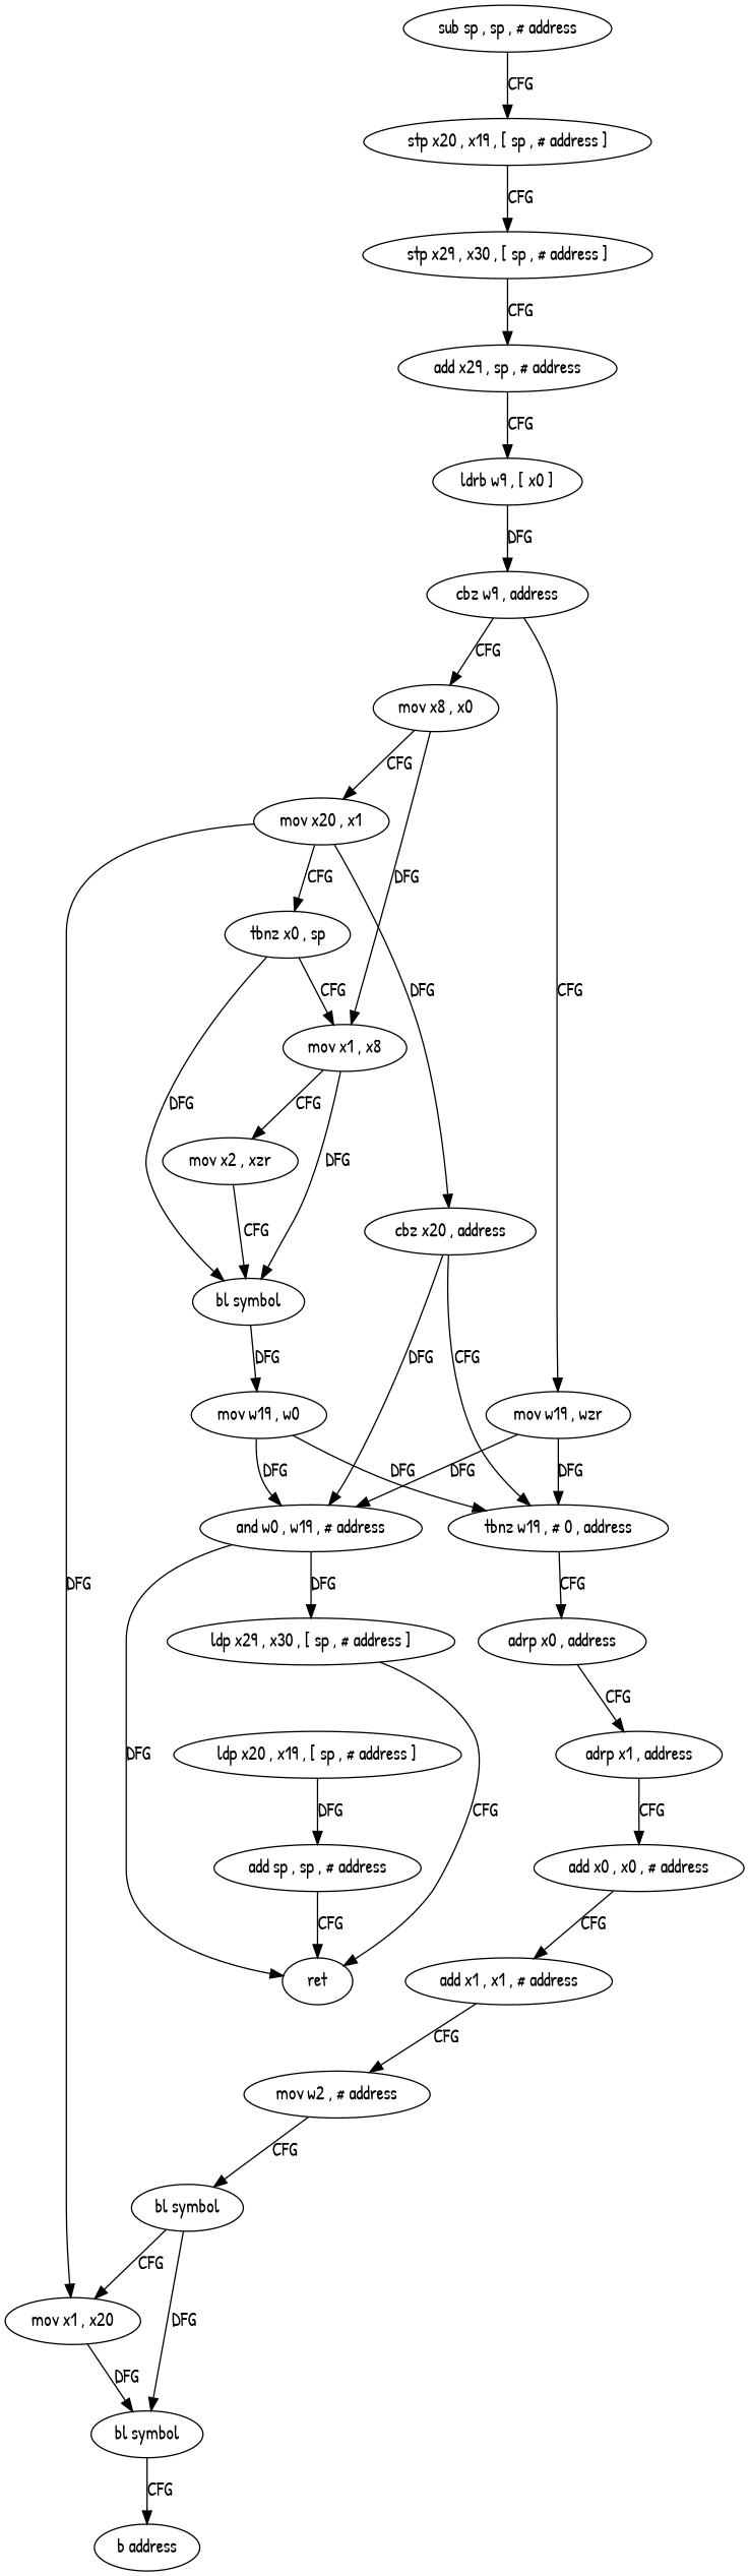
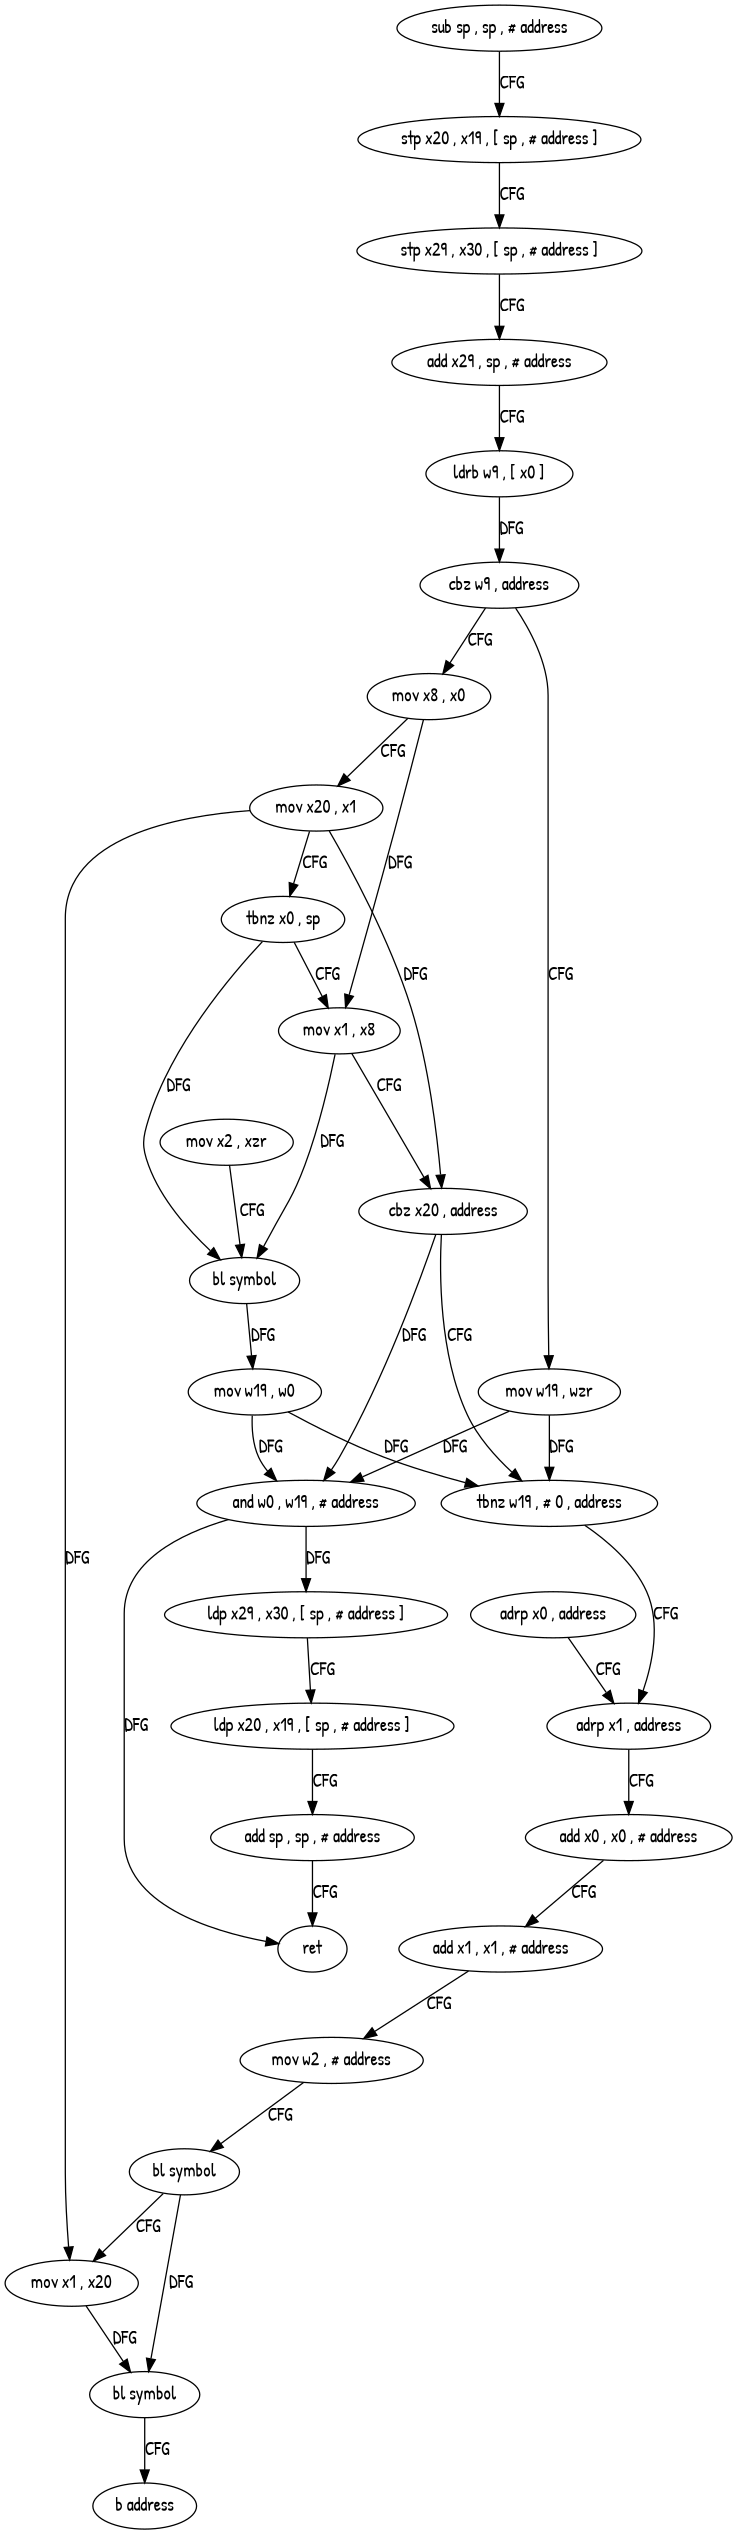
  digraph {
    fontname="Patrick Hand"
    node [fontname="Patrick Hand"]
    edge [fontname="Patrick Hand"]
    n1 [label="sub sp , sp , # address"]
    n2 [label="stp x20 , x19 , [ sp , # address ]"]
    n3 [label="stp x29 , x30 , [ sp , # address ]"]
    n4 [label="add x29 , sp , # address"]
    n5 [label="ldrb w9 , [ x0 ]"]
    n6 [label="cbz w9 , address"]
    n7 [label="mov w19 , wzr"]
    n8 [label="mov x8 , x0"]
    n9 [label="and w0 , w19 , # address"]
    n10 [label="tbnz w19 , # 0 , address"]
    n11 [label="mov x20 , x1"]
    n12 [label="mov x1 , x8"]
    n13 [label="ldp x29 , x30 , [ sp , # address ]"]
    n14 [label=ret]
    n15 [label="adrp x0 , address"]
    n16 [label="tbnz x0 , sp"]
    n17 [label="cbz x20 , address"]
    n18 [label="mov x1 , x20"]
    n19 [label="bl symbol"]
    n20 [label="mov x2 , xzr"]
    n21 [label="ldp x20 , x19 , [ sp , # address ]"]
    n22 [label="bl symbol"]
    n23 [label="mov w19 , w0"]
    n24 [label="adrp x1 , address"]
    n25 [label="add sp , sp , # address"]
    n26 [label="add x0 , x0 , # address"]
    n27 [label="add x1 , x1 , # address"]
    n28 [label="mov w2 , # address"]
    n29 [label="bl symbol"]
    n30 [label="b address"]
    n1 -> n2 [label=CFG]
    n2 -> n3 [label=CFG]
    n3 -> n4 [label=CFG]
    n4 -> n5 [label=CFG]
    n5 -> n6 [label=DFG]
    n6 -> n7 [label=CFG]
    n6 -> n8 [label=CFG]
    n7 -> n9 [label=DFG]
    n7 -> n10 [label=DFG]
    n8 -> n11 [label=CFG]
    n8 -> n12 [label=DFG]
    n9 -> n13 [label=DFG]
    n9 -> n14 [label=DFG]
-   n10 -> n15 [label=CFG]
+   n10 -> n24 [label=CFG]
    n11 -> n16 [label=CFG]
    n11 -> n17 [label=DFG]
    n11 -> n18 [label=DFG]
    n12 -> n19 [label=DFG]
-   n12 -> n20 [label=CFG]
-   n13 -> n14 [label=CFG]
+   n12 -> n17 [label=CFG]
+   n13 -> n21 [label=CFG]
    n15 -> n24 [label=CFG]
    n16 -> n12 [label=CFG]
    n16 -> n19 [label=DFG]
    n17 -> n9 [label=DFG]
    n17 -> n10 [label=CFG]
    n18 -> n22 [label=DFG]
    n19 -> n23 [label=DFG]
    n20 -> n19 [label=CFG]
-   n21 -> n25 [label=DFG]
+   n21 -> n25 [label=CFG]
    n22 -> n30 [label=CFG]
    n23 -> n9 [label=DFG]
    n23 -> n10 [label=DFG]
    n24 -> n26 [label=CFG]
    n25 -> n14 [label=CFG]
    n26 -> n27 [label=CFG]
    n27 -> n28 [label=CFG]
    n28 -> n29 [label=CFG]
    n29 -> n18 [label=CFG]
    n29 -> n22 [label=DFG]
  }
